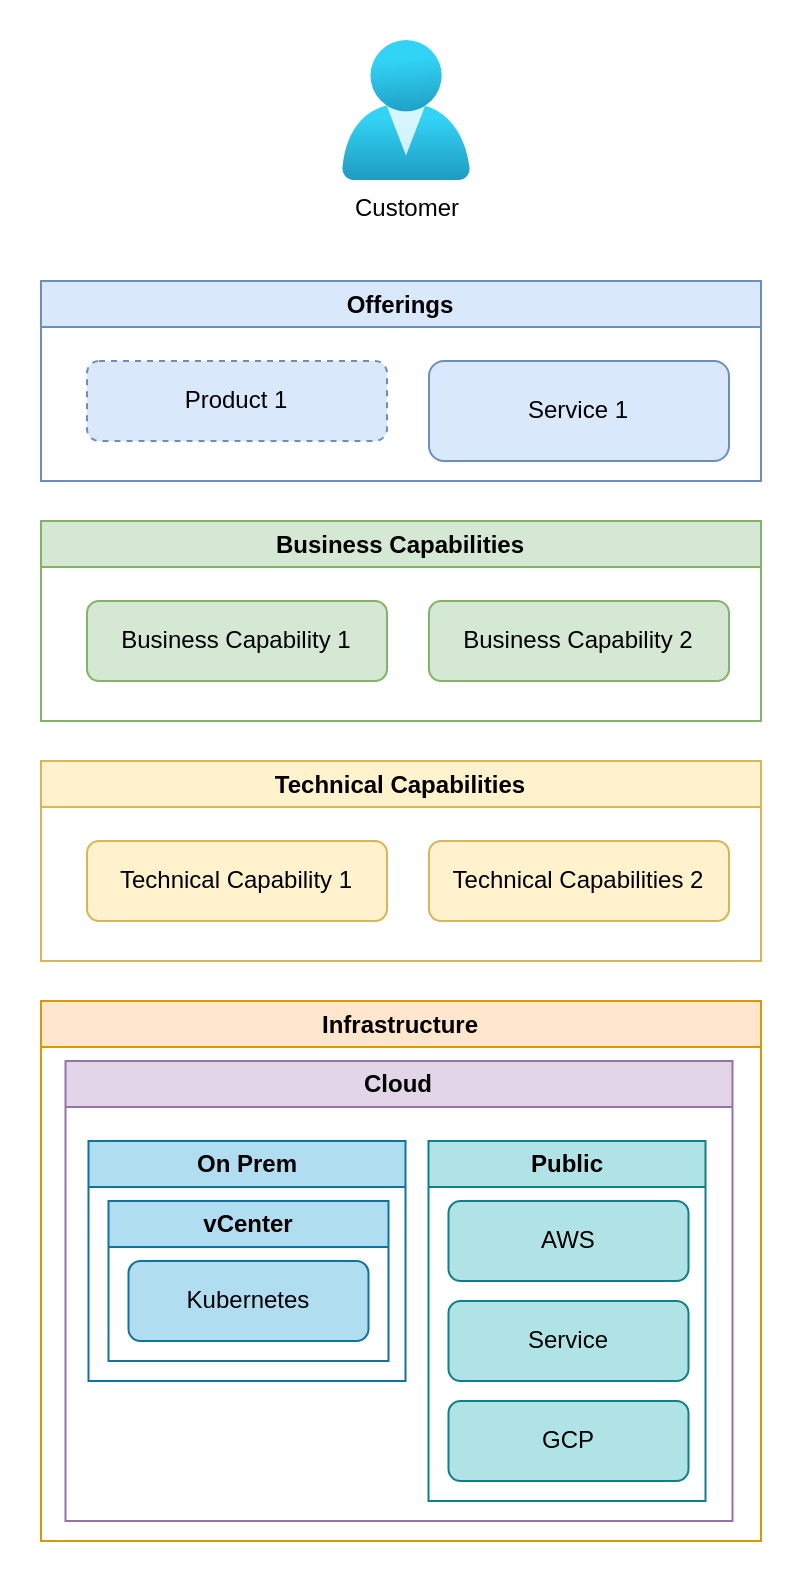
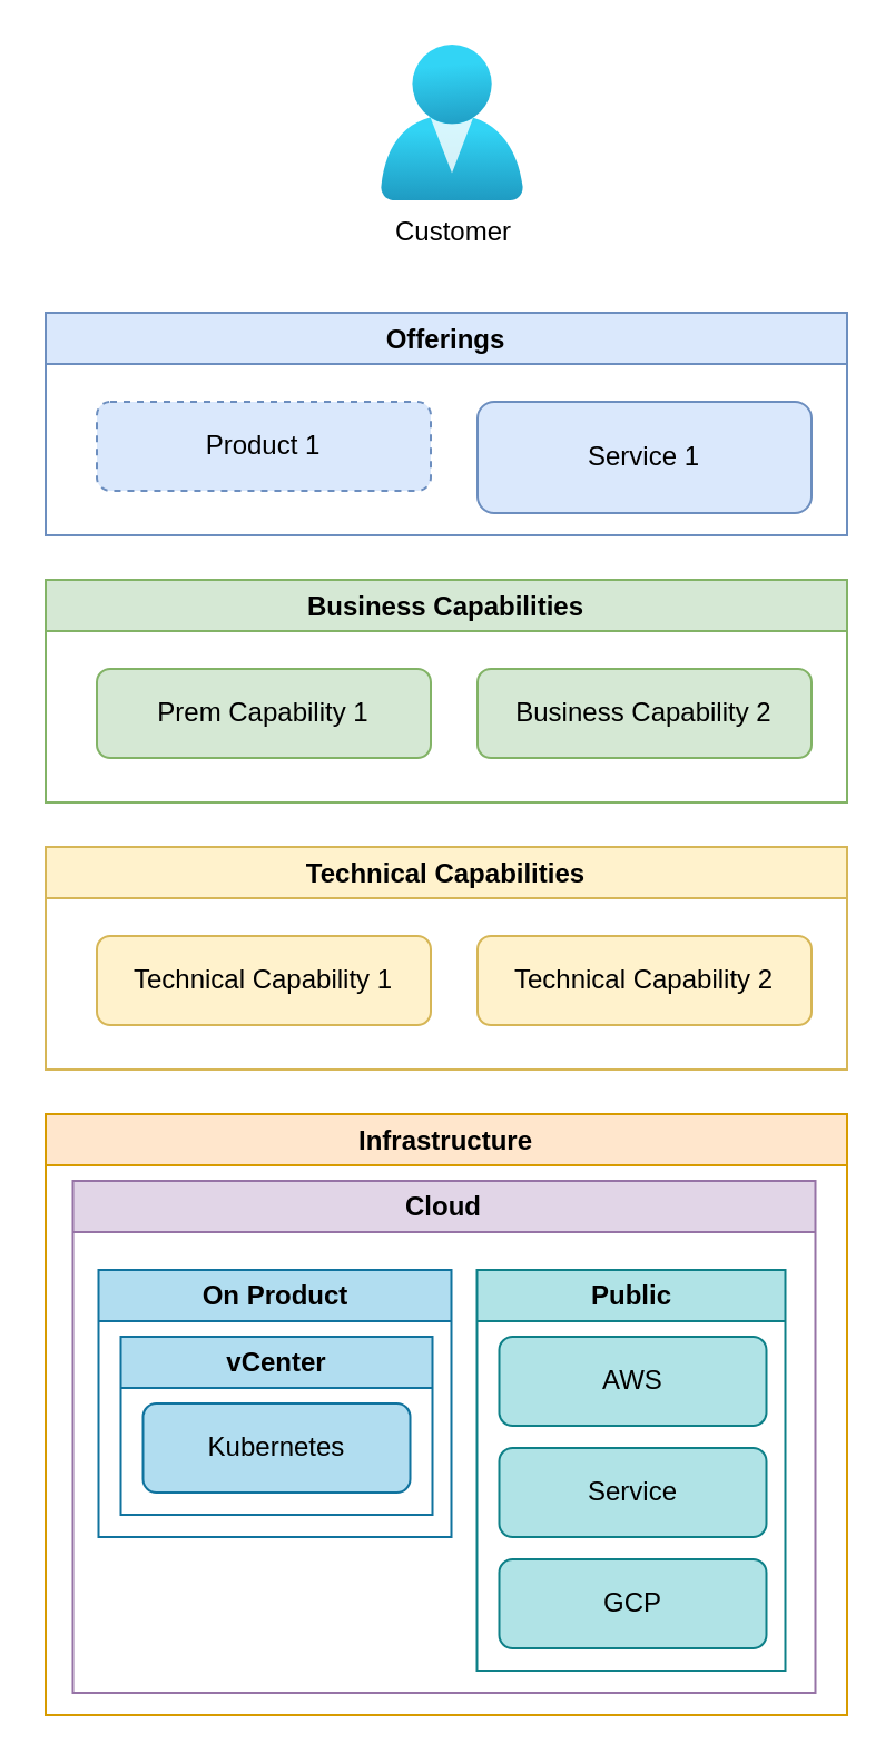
  <mxCell id="0" value="" />
  <mxCell id="1" parent="0" />
  <mxCell id="2" value="Customer" style="aspect=fixed;html=1;points=[];align=center;image;fontSize=12;image=img/lib/azure2/identity/Users.svg;" parent="1" vertex="1"><mxGeometry x="171" y="20" width="64" height="70" as="geometry" /></mxCell>
  <mxCell id="3" value="Offerings" style="swimlane;fillColor=#dae8fc;strokeColor=#6c8ebf;" parent="1" vertex="1"><mxGeometry x="20" y="140" width="360" height="100" as="geometry" /></mxCell>
  <mxCell id="4" value="Product 1" style="rounded=1;whiteSpace=wrap;html=1;fillColor=#dae8fc;strokeColor=#6c8ebf;dashed=1;" parent="3" vertex="1"><mxGeometry x="23" y="40" width="150" height="40" as="geometry" /></mxCell>
  <mxCell id="5" value="Service 1" style="rounded=1;whiteSpace=wrap;html=1;fillColor=#dae8fc;strokeColor=#6c8ebf;" parent="3" vertex="1"><mxGeometry x="194" y="40" width="150" height="50" as="geometry" /></mxCell>
  <mxCell id="6" value="Business Capabilities" style="swimlane;fillColor=#d5e8d4;strokeColor=#82b366;" parent="1" vertex="1"><mxGeometry x="20" y="260" width="360" height="100" as="geometry" /></mxCell>
- <mxCell id="7" value="Business Capability 1" style="rounded=1;whiteSpace=wrap;html=1;fillColor=#d5e8d4;strokeColor=#82b366;" parent="6" vertex="1"><mxGeometry x="23" y="40" width="150" height="40" as="geometry" /></mxCell>
+ <mxCell id="7" value="Prem Capability 1" style="rounded=1;whiteSpace=wrap;html=1;fillColor=#d5e8d4;strokeColor=#82b366;" parent="6" vertex="1"><mxGeometry x="23" y="40" width="150" height="40" as="geometry" /></mxCell>
  <mxCell id="8" value="Business Capability 2" style="rounded=1;whiteSpace=wrap;html=1;fillColor=#d5e8d4;strokeColor=#82b366;" parent="6" vertex="1"><mxGeometry x="194" y="40" width="150" height="40" as="geometry" /></mxCell>
  <mxCell id="9" value="Technical Capabilities" style="swimlane;fillColor=#fff2cc;strokeColor=#d6b656;" parent="1" vertex="1"><mxGeometry x="20" y="380" width="360" height="100" as="geometry" /></mxCell>
  <mxCell id="10" value="Technical Capability 1" style="rounded=1;whiteSpace=wrap;html=1;fillColor=#fff2cc;strokeColor=#d6b656;" parent="9" vertex="1"><mxGeometry x="23" y="40" width="150" height="40" as="geometry" /></mxCell>
- <mxCell id="11" value="Technical Capabilities 2" style="rounded=1;whiteSpace=wrap;html=1;fillColor=#fff2cc;strokeColor=#d6b656;" parent="9" vertex="1"><mxGeometry x="194" y="40" width="150" height="40" as="geometry" /></mxCell>
+ <mxCell id="11" value="Technical Capability 2" style="rounded=1;whiteSpace=wrap;html=1;fillColor=#fff2cc;strokeColor=#d6b656;" parent="9" vertex="1"><mxGeometry x="194" y="40" width="150" height="40" as="geometry" /></mxCell>
  <mxCell id="12" value="Infrastructure" style="swimlane;fillColor=#ffe6cc;strokeColor=#d79b00;" parent="1" vertex="1"><mxGeometry x="20" y="500" width="360" height="270" as="geometry" /></mxCell>
  <mxCell id="13" value="Cloud" style="swimlane;whiteSpace=wrap;html=1;fillColor=#e1d5e7;strokeColor=#9673a6;" parent="12" vertex="1"><mxGeometry x="12.25" y="30" width="333.5" height="230" as="geometry" /></mxCell>
- <mxCell id="14" value="On Prem" style="swimlane;whiteSpace=wrap;html=1;fillColor=#b1ddf0;strokeColor=#10739e;" parent="13" vertex="1"><mxGeometry x="11.5" y="40" width="158.5" height="120" as="geometry" /></mxCell>
+ <mxCell id="14" value="On Product" style="swimlane;whiteSpace=wrap;html=1;fillColor=#b1ddf0;strokeColor=#10739e;" parent="13" vertex="1"><mxGeometry x="11.5" y="40" width="158.5" height="120" as="geometry" /></mxCell>
  <mxCell id="15" value="vCenter" style="swimlane;whiteSpace=wrap;html=1;fillColor=#b1ddf0;strokeColor=#10739e;" parent="14" vertex="1"><mxGeometry x="10" y="30" width="140" height="80" as="geometry" /></mxCell>
  <mxCell id="16" value="Kubernetes" style="rounded=1;whiteSpace=wrap;html=1;fillColor=#b1ddf0;strokeColor=#10739e;" parent="15" vertex="1"><mxGeometry x="10" y="30" width="120" height="40" as="geometry" /></mxCell>
  <mxCell id="17" value="Public" style="swimlane;whiteSpace=wrap;html=1;fillColor=#b0e3e6;strokeColor=#0e8088;" parent="13" vertex="1"><mxGeometry x="181.5" y="40" width="138.5" height="180" as="geometry" /></mxCell>
  <mxCell id="18" value="Service" style="rounded=1;whiteSpace=wrap;html=1;fillColor=#b0e3e6;strokeColor=#0e8088;" parent="17" vertex="1"><mxGeometry x="10" y="80" width="120" height="40" as="geometry" /></mxCell>
  <mxCell id="19" value="AWS" style="rounded=1;whiteSpace=wrap;html=1;fillColor=#b0e3e6;strokeColor=#0e8088;" parent="17" vertex="1"><mxGeometry x="10" y="30" width="120" height="40" as="geometry" /></mxCell>
  <mxCell id="20" value="GCP" style="rounded=1;whiteSpace=wrap;html=1;fillColor=#b0e3e6;strokeColor=#0e8088;" parent="17" vertex="1"><mxGeometry x="10" y="130" width="120" height="40" as="geometry" /></mxCell>
